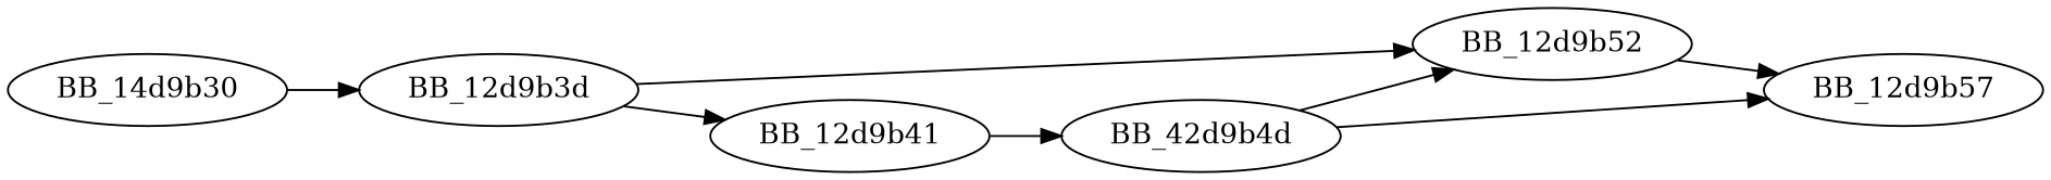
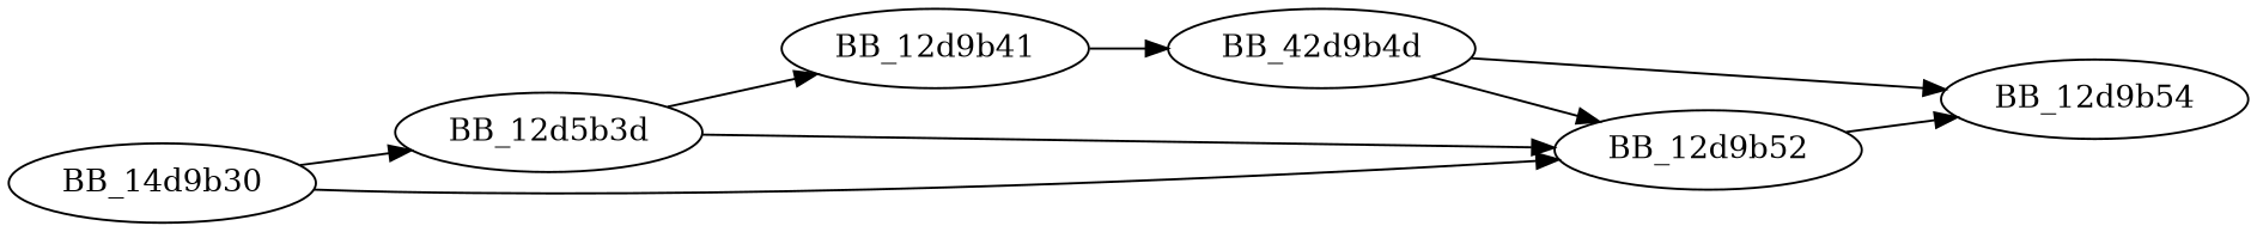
  digraph {
    rankdir=LR
    n1 [label=BB_14d9b30]
-   BB_12d9b3d
+   BB_12d9b3d [label=BB_12d5b3d]
    BB_12d9b52
    BB_12d9b41
-   BB_12d9b57
+   BB_12d9b57 [label=BB_12d9b54]
    n6 [label=BB_42d9b4d]
    n1 -> BB_12d9b3d
+   n1 -> BB_12d9b52
    BB_12d9b3d -> BB_12d9b52
    BB_12d9b3d -> BB_12d9b41
    BB_12d9b52 -> BB_12d9b57
    BB_12d9b41 -> n6
    n6 -> BB_12d9b52
    n6 -> BB_12d9b57
  }
